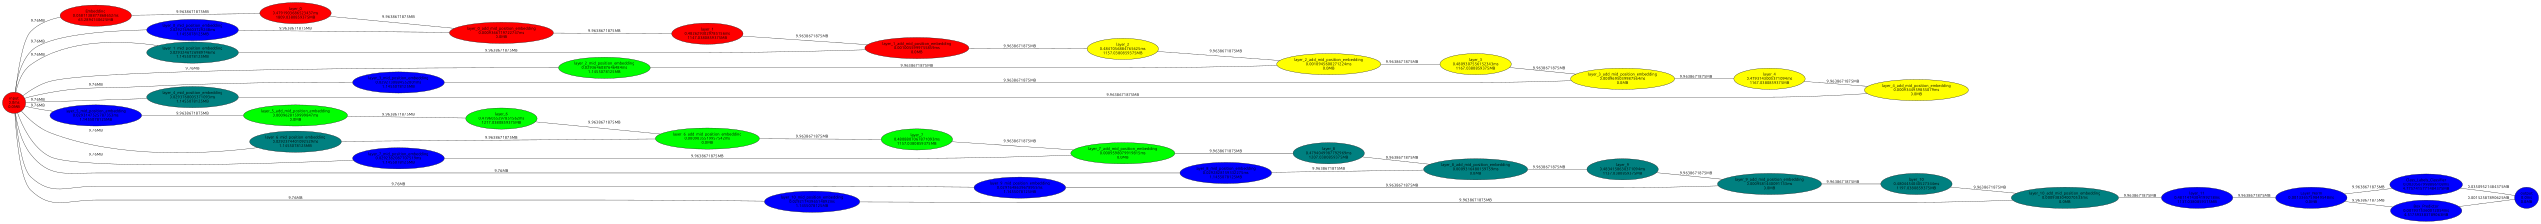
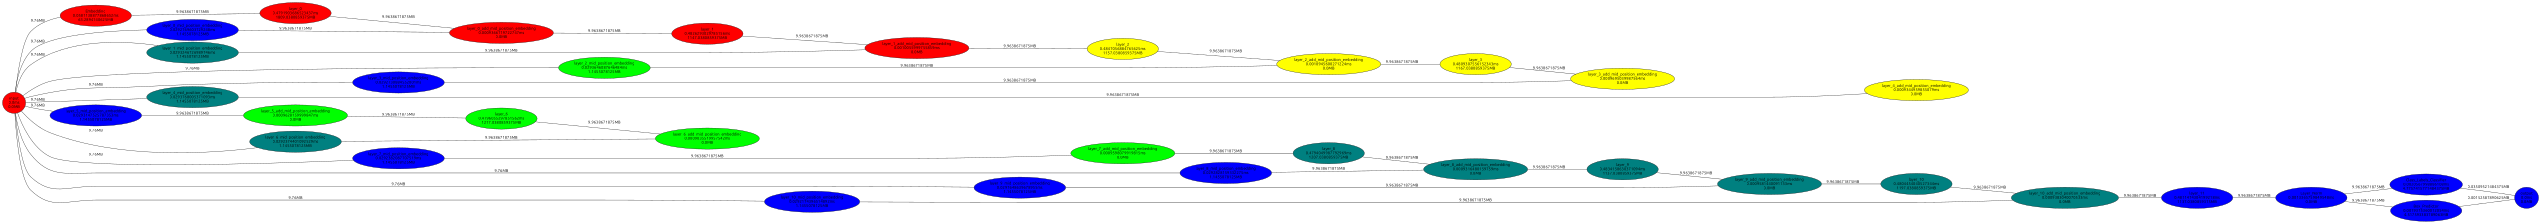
  graph {
    fontname=Ubuntu
    rankdir=LR
    node [fillcolor=blue fontname=Ubuntu style=filled]
    edge [fontname=Ubuntu]
    n1 [fillcolor=red label="input\n0.0ms\n0.0MB"]
    n2 [fillcolor=red label="Embedding\n0.0581138877868652ms\n63.2894140625MB"]
    n3 [label="layer_0_mid_position_embedding\n0.0292769603729248ms\n1.1455078125MB"]
    n4 [fillcolor=teal label="layer_1_mid_position_embedding\n0.0293246726989746ms\n1.1455078125MB"]
    n5 [fillcolor=green label="layer_2_mid_position_embedding\n0.0293646087646484ms\n1.1455078125MB"]
    n6 [label="layer_3_mid_position_embedding\n0.0292730884552001ms\n1.1455078125MB"]
    n7 [fillcolor=teal label="layer_4_mid_position_embedding\n0.0293768005371093ms\n1.1455078125MB"]
    n8 [label="layer_5_mid_position_embedding\n0.0293147525787353ms\n1.1455078125MB"]
    n9 [fillcolor=teal label="layer_6_mid_position_embedding\n0.0292374401092529ms\n1.1455078125MB"]
    n10 [label="layer_7_mid_position_embedding\n0.0292382087707519ms\n1.1455078125MB"]
    n11 [label="layer_8_mid_position_embedding\n0.0292828159332275ms\n1.1455078125MB"]
    n12 [label="layer_9_mid_position_embedding\n0.0297648639678955ms\n1.1455078125MB"]
    n13 [label="layer_10_mid_position_embedding\n0.0292174396514892ms\n1.1455078125MB"]
    n14 [fillcolor=red label="layer_0\n0.4791903686523437ms\n1809.0380859375MB"]
    n15 [fillcolor=red label="layer_0_add_mid_position_embedding\n0.0009366719722747ms\n0.0MB"]
    n16 [fillcolor=red label="layer_1_add_mid_position_embedding\n0.0010055999755859ms\n0.0MB"]
    n17 [fillcolor=yellow label="layer_2_add_mid_position_embedding\n0.0010945600271224ms\n0.0MB"]
    n18 [fillcolor=yellow label="layer_3_add_mid_position_embedding\n0.0009695039987564ms\n0.0MB"]
    n19 [fillcolor=yellow label="layer_4_add_mid_position_embedding\n0.0009344959855079ms\n0.0MB"]
    n20 [fillcolor=green label="layer_5_add_mid_position_embedding\n0.0009628159999847ms\n0.0MB"]
    n21 [fillcolor=green label="layer_6_add_mid_position_embedding\n0.0009035519957542ms\n0.0MB"]
    n22 [fillcolor=green label="layer_7_add_mid_position_embedding\n0.0009598079919815ms\n0.0MB"]
    n23 [fillcolor=teal label="layer_8_add_mid_position_embedding\n0.0009316480159759ms\n0.0MB"]
    n24 [fillcolor=teal label="layer_9_add_mid_position_embedding\n0.0009581440091133ms\n0.0MB"]
    n25 [fillcolor=teal label="layer_10_add_mid_position_embedding\n0.0009383040070533ms\n0.0MB"]
    n26 [fillcolor=red label="layer_1\n0.4826293029785156ms\n1147.0380859375MB"]
    n27 [fillcolor=yellow label="layer_2\n0.4847056884765625ms\n1157.0380859375MB"]
    n28 [fillcolor=yellow label="layer_3\n0.4809307556152343ms\n1167.0380859375MB"]
-   n29 [fillcolor=yellow label="layer_4\n0.4793143005371094ms\n1167.0380859375MB"]
    n30 [fillcolor=green label="layer_6\n0.4796055297851562ms\n1217.0380859375MB"]
-   n31 [fillcolor=green label="layer_7\n0.4808807067871093ms\n1157.0380859375MB"]
    n32 [fillcolor=teal label="layer_8\n0.4794049987792969ms\n1207.0380859375MB"]
    n33 [fillcolor=teal label="layer_9\n0.4834158630371094ms\n1137.0380859375MB"]
    n34 [fillcolor=teal label="layer_10\n0.4804454040527344ms\n1197.0380859375MB"]
    n35 [label="layer_11\n0.4811474304199218ms\n1137.0380859375MB"]
    n36 [label="Layer_Norm\n0.0013365759849548ms\n0.0MB"]
    n37 [label="Class_Labels_Classifier\n0.0020567998886108ms\n4.7757415771484375MB"]
    n38 [label="Box_Predictor\n0.0019375360012054ms\n4.517593383789063MB"]
    n39 [label="output\n0.0ms\n0.0MB"]
    n1 -- n2 [label="9.76MB"]
    n1 -- n3 [label="9.76MB"]
    n1 -- n4 [label="9.76MB"]
    n1 -- n5 [label="9.76MB"]
    n1 -- n6 [label="9.76MB"]
    n1 -- n7 [label="9.76MB"]
    n1 -- n8 [label="9.76MB"]
    n1 -- n9 [label="9.76MB"]
    n1 -- n10 [label="9.76MB"]
    n1 -- n11 [label="9.76MB"]
    n1 -- n12 [label="9.76MB"]
    n1 -- n13 [label="9.76MB"]
    n2 -- n14 [label="9.9638671875MB"]
    n3 -- n15 [label="9.9638671875MB"]
    n4 -- n16 [label="9.9638671875MB"]
    n5 -- n17 [label="9.9638671875MB"]
    n6 -- n18 [label="9.9638671875MB"]
    n7 -- n19 [label="9.9638671875MB"]
    n8 -- n20 [label="9.9638671875MB"]
    n9 -- n21 [label="9.9638671875MB"]
    n10 -- n22 [label="9.9638671875MB"]
    n11 -- n23 [label="9.9638671875MB"]
    n12 -- n24 [label="9.9638671875MB"]
    n13 -- n25 [label="9.9638671875MB"]
    n14 -- n15 [label="9.9638671875MB"]
    n15 -- n26 [label="9.9638671875MB"]
    n16 -- n27 [label="9.9638671875MB"]
    n17 -- n28 [label="9.9638671875MB"]
-   n18 -- n29 [label="9.9638671875MB"]
    n20 -- n30 [label="9.9638671875MB"]
-   n21 -- n31 [label="9.9638671875MB"]
    n22 -- n32 [label="9.9638671875MB"]
    n23 -- n33 [label="9.9638671875MB"]
    n24 -- n34 [label="9.9638671875MB"]
    n25 -- n35 [label="9.9638671875MB"]
    n26 -- n16 [label="9.9638671875MB"]
    n27 -- n17 [label="9.9638671875MB"]
    n28 -- n18 [label="9.9638671875MB"]
-   n29 -- n19 [label="9.9638671875MB"]
    n30 -- n21 [label="9.9638671875MB"]
-   n31 -- n22 [label="9.9638671875MB"]
    n32 -- n23 [label="9.9638671875MB"]
    n33 -- n24 [label="9.9638671875MB"]
    n34 -- n25 [label="9.9638671875MB"]
    n35 -- n36 [label="9.9638671875MB"]
    n36 -- n37 [label="9.9638671875MB"]
    n36 -- n38 [label="9.9638671875MB"]
    n37 -- n39 [label="0.03509521484375MB"]
    n38 -- n39 [label="0.00152587890625MB"]
  }
